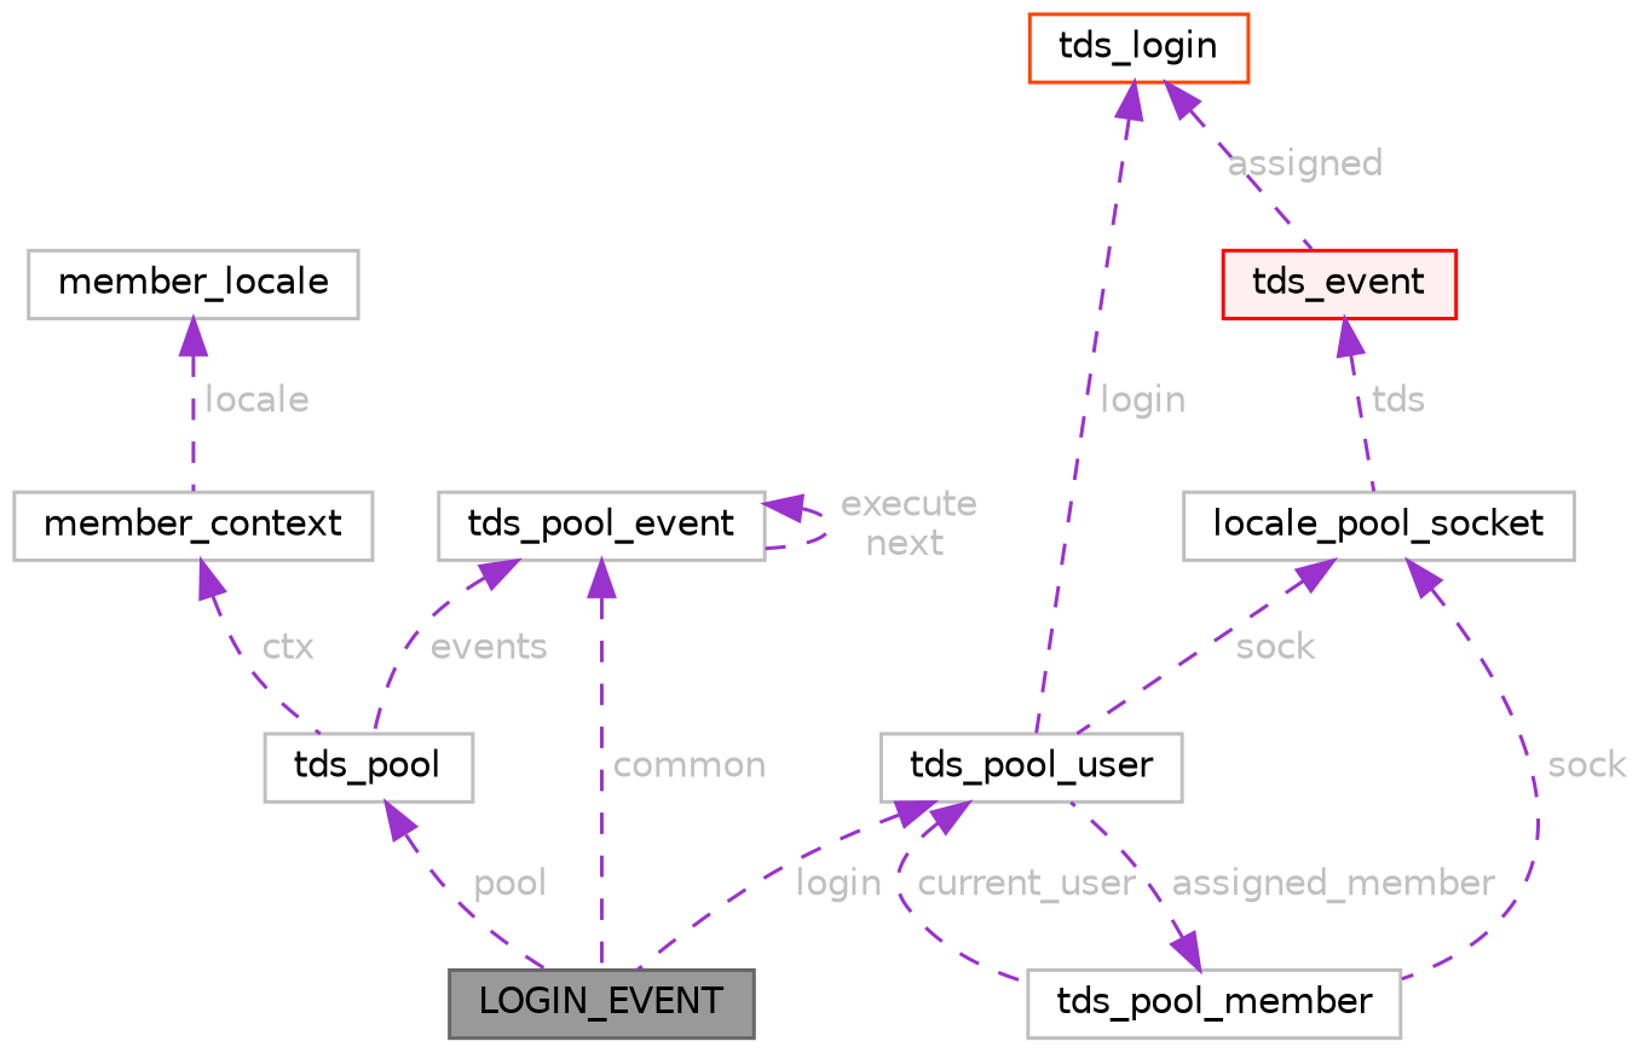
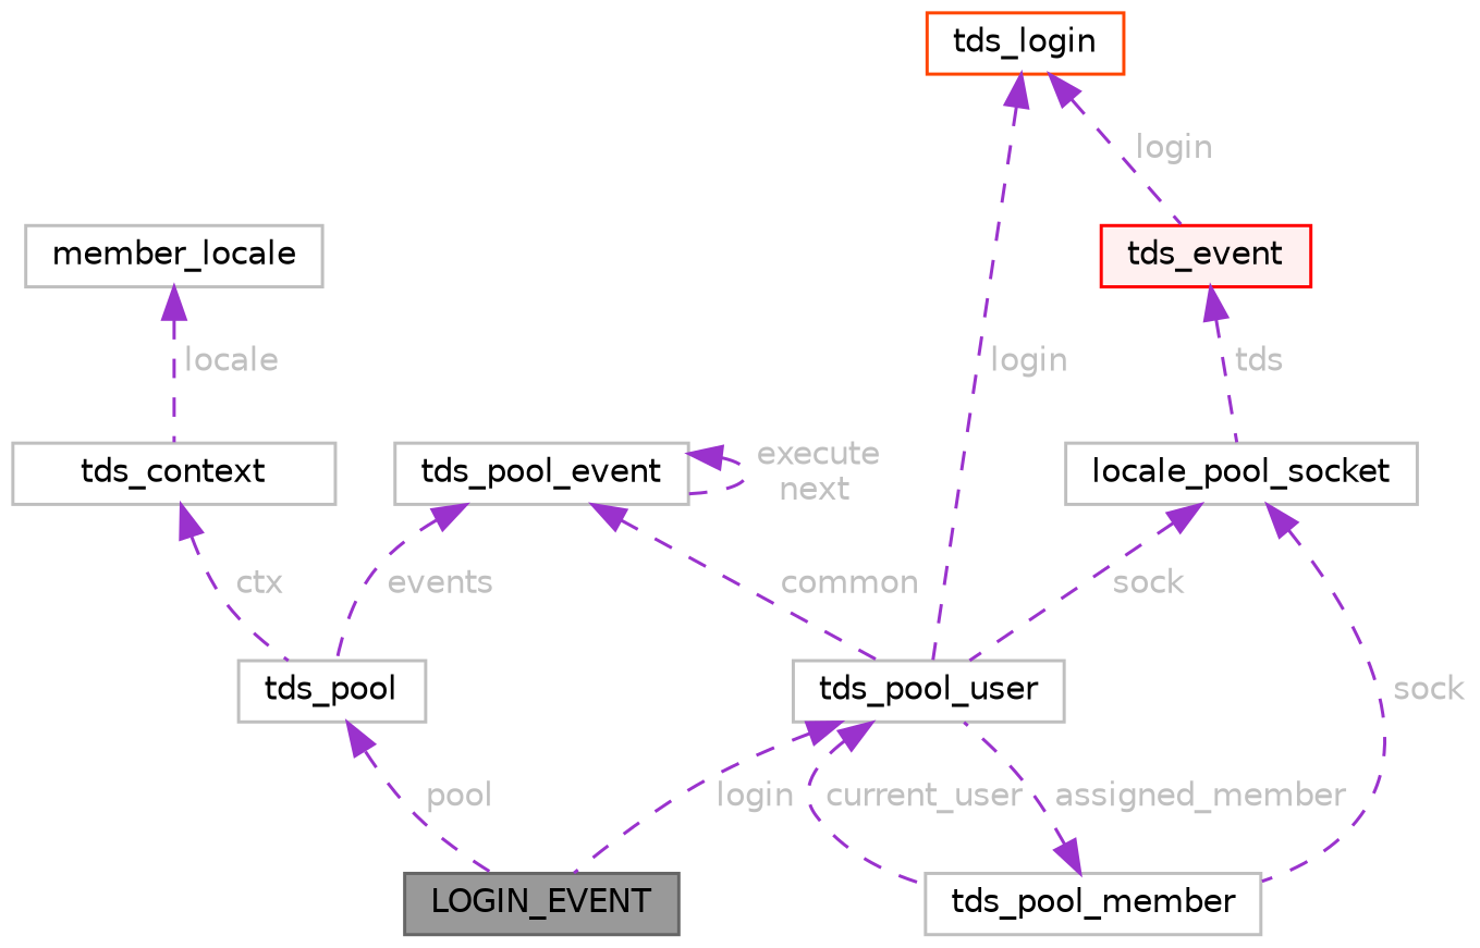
  digraph {
    node [color=grey75 fillcolor=white fontname=Helvetica fontsize=10 shape=box style=filled]
    edge [color=darkorchid3 dir=back fontcolor=grey fontname=Helvetica fontsize=10 labelfontname=Helvetica labelfontsize=10 style=dashed]
    n1 [color=gray40 fillcolor=grey60 fontcolor=black height=0.2 label=LOGIN_EVENT width=0.4]
    n2 [height=0.2 label=tds_pool_event width=0.4]
    n3 [height=0.2 label=tds_pool width=0.4]
-   n4 [height=0.2 label=member_context width=0.4]
+   n4 [height=0.2 label=tds_context width=0.4]
    n5 [height=0.2 label=member_locale width=0.4]
    n6 [height=0.2 label=tds_pool_user width=0.4]
    n7 [height=0.2 label=tds_pool_member width=0.4]
    n8 [height=0.2 label=locale_pool_socket width=0.4]
    n9 [color=red fillcolor="#FFF0F0" height=0.2 label=tds_event width=0.4]
    n10 [color=orangered height=0.2 label=tds_login width=0.4]
-   n2 -> n1 [label=" common"]
+   n2 -> n6 [label=" common"]
    n2 -> n2 [label=" execute\nnext"]
    n2 -> n3 [label=" events"]
    n3 -> n1 [label=" pool"]
    n4 -> n3 [label=" ctx"]
    n5 -> n4 [label=" locale"]
    n6 -> n1 [label=" login"]
    n6 -> n7 [label=" current_user"]
    n7 -> n6 [label=" assigned_member"]
    n8 -> n6 [label=" sock"]
    n8 -> n7 [label=" sock"]
    n9 -> n8 [label=" tds"]
    n10 -> n6 [label=" login"]
-   n10 -> n9 [label=" assigned"]
+   n10 -> n9 [label=" login"]
  }
